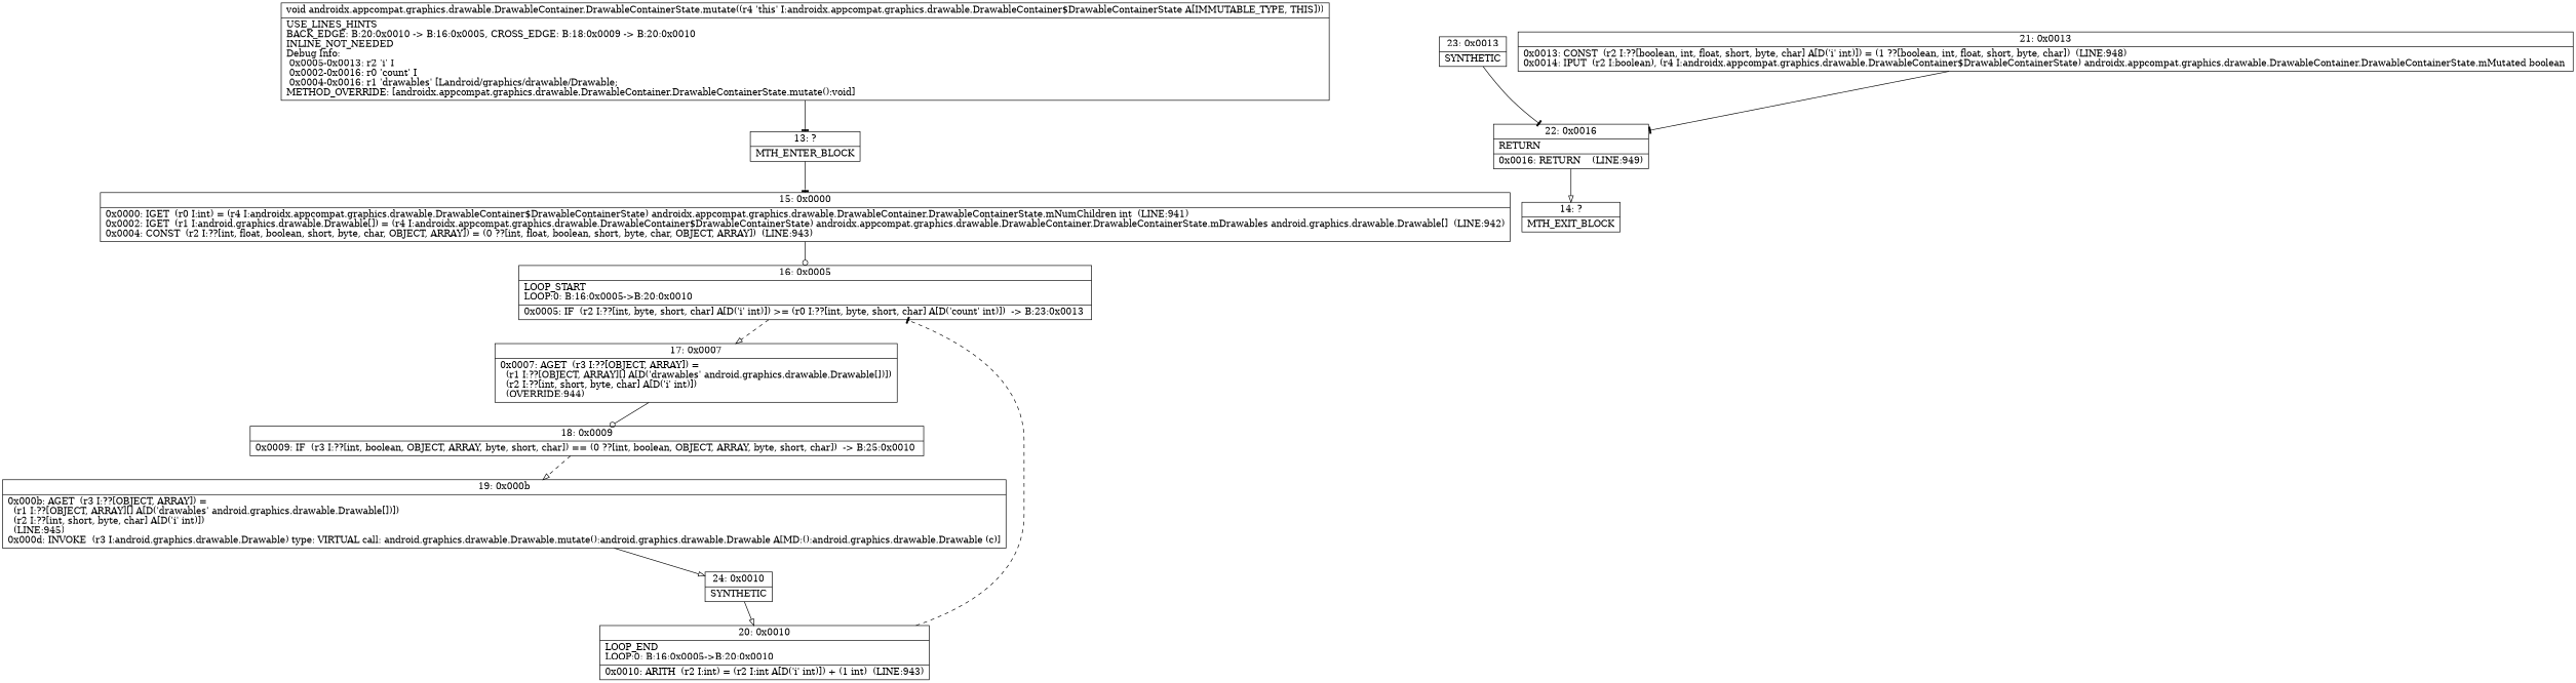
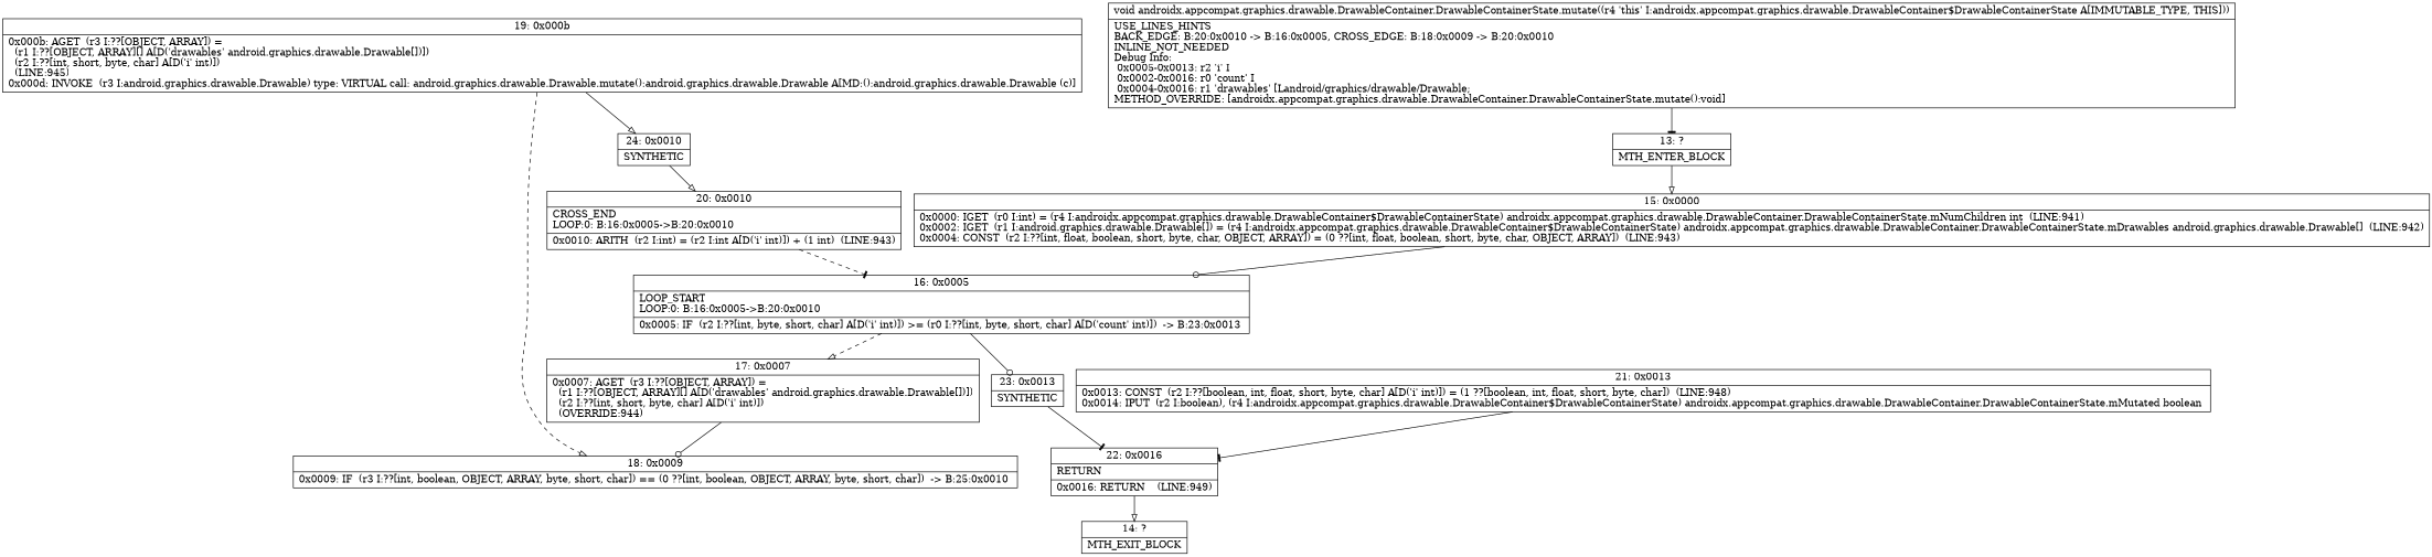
  digraph {
    node [shape=record]
    edge [arrowhead=onormal]
    n1 [label="{13\:\ ?|MTH_ENTER_BLOCK\l}"]
    n2 [label="{15\:\ 0x0000|0x0000: IGET  (r0 I:int) = (r4 I:androidx.appcompat.graphics.drawable.DrawableContainer$DrawableContainerState) androidx.appcompat.graphics.drawable.DrawableContainer.DrawableContainerState.mNumChildren int  (LINE:941)\l0x0002: IGET  (r1 I:android.graphics.drawable.Drawable[]) = (r4 I:androidx.appcompat.graphics.drawable.DrawableContainer$DrawableContainerState) androidx.appcompat.graphics.drawable.DrawableContainer.DrawableContainerState.mDrawables android.graphics.drawable.Drawable[]  (LINE:942)\l0x0004: CONST  (r2 I:??[int, float, boolean, short, byte, char, OBJECT, ARRAY]) = (0 ??[int, float, boolean, short, byte, char, OBJECT, ARRAY])  (LINE:943)\l}"]
    n3 [label="{16\:\ 0x0005|LOOP_START\lLOOP:0: B:16:0x0005\-\>B:20:0x0010\l|0x0005: IF  (r2 I:??[int, byte, short, char] A[D('i' int)]) \>= (r0 I:??[int, byte, short, char] A[D('count' int)])  \-\> B:23:0x0013 \l}"]
    n4 [label="{17\:\ 0x0007|0x0007: AGET  (r3 I:??[OBJECT, ARRAY]) = \l  (r1 I:??[OBJECT, ARRAY][] A[D('drawables' android.graphics.drawable.Drawable[])])\l  (r2 I:??[int, short, byte, char] A[D('i' int)])\l  (OVERRIDE:944)\l}"]
    n5 [label="{23\:\ 0x0013|SYNTHETIC\l}"]
    n6 [label="{18\:\ 0x0009|0x0009: IF  (r3 I:??[int, boolean, OBJECT, ARRAY, byte, short, char]) == (0 ??[int, boolean, OBJECT, ARRAY, byte, short, char])  \-\> B:25:0x0010 \l}"]
    n7 [label="{22\:\ 0x0016|RETURN\l|0x0016: RETURN    (LINE:949)\l}"]
    n8 [label="{19\:\ 0x000b|0x000b: AGET  (r3 I:??[OBJECT, ARRAY]) = \l  (r1 I:??[OBJECT, ARRAY][] A[D('drawables' android.graphics.drawable.Drawable[])])\l  (r2 I:??[int, short, byte, char] A[D('i' int)])\l  (LINE:945)\l0x000d: INVOKE  (r3 I:android.graphics.drawable.Drawable) type: VIRTUAL call: android.graphics.drawable.Drawable.mutate():android.graphics.drawable.Drawable A[MD:():android.graphics.drawable.Drawable (c)]\l}"]
    n9 [label="{24\:\ 0x0010|SYNTHETIC\l}"]
-   n10 [label="{20\:\ 0x0010|LOOP_END\lLOOP:0: B:16:0x0005\-\>B:20:0x0010\l|0x0010: ARITH  (r2 I:int) = (r2 I:int A[D('i' int)]) + (1 int)  (LINE:943)\l}"]
+   n10 [label="{20\:\ 0x0010|CROSS_END\lLOOP:0: B:16:0x0005\-\>B:20:0x0010\l|0x0010: ARITH  (r2 I:int) = (r2 I:int A[D('i' int)]) + (1 int)  (LINE:943)\l}"]
    n11 [label="{21\:\ 0x0013|0x0013: CONST  (r2 I:??[boolean, int, float, short, byte, char] A[D('i' int)]) = (1 ??[boolean, int, float, short, byte, char])  (LINE:948)\l0x0014: IPUT  (r2 I:boolean), (r4 I:androidx.appcompat.graphics.drawable.DrawableContainer$DrawableContainerState) androidx.appcompat.graphics.drawable.DrawableContainer.DrawableContainerState.mMutated boolean \l}"]
    n12 [label="{14\:\ ?|MTH_EXIT_BLOCK\l}"]
    n13 [label="{void androidx.appcompat.graphics.drawable.DrawableContainer.DrawableContainerState.mutate((r4 'this' I:androidx.appcompat.graphics.drawable.DrawableContainer$DrawableContainerState A[IMMUTABLE_TYPE, THIS]))  | USE_LINES_HINTS\lBACK_EDGE: B:20:0x0010 \-\> B:16:0x0005, CROSS_EDGE: B:18:0x0009 \-\> B:20:0x0010\lINLINE_NOT_NEEDED\lDebug Info:\l  0x0005\-0x0013: r2 'i' I\l  0x0002\-0x0016: r0 'count' I\l  0x0004\-0x0016: r1 'drawables' [Landroid\/graphics\/drawable\/Drawable;\lMETHOD_OVERRIDE: [androidx.appcompat.graphics.drawable.DrawableContainer.DrawableContainerState.mutate():void]\l}"]
-   n1 -> n2 [arrowhead=tee]
+   n1 -> n2
    n2 -> n3 [arrowhead=odot]
    n3 -> n4 [style=dashed]
+   n3 -> n5 [arrowhead=odot]
    n4 -> n6 [arrowhead=odot]
    n5 -> n7 [arrowhead=tee]
-   n6 -> n8 [style=dashed]
+   n8 -> n6 [style=dashed]
    n7 -> n12
    n8 -> n9
    n9 -> n10
    n10 -> n3 [arrowhead=tee style=dashed]
    n11 -> n7 [arrowhead=tee]
    n13 -> n1 [arrowhead=tee]
  }
